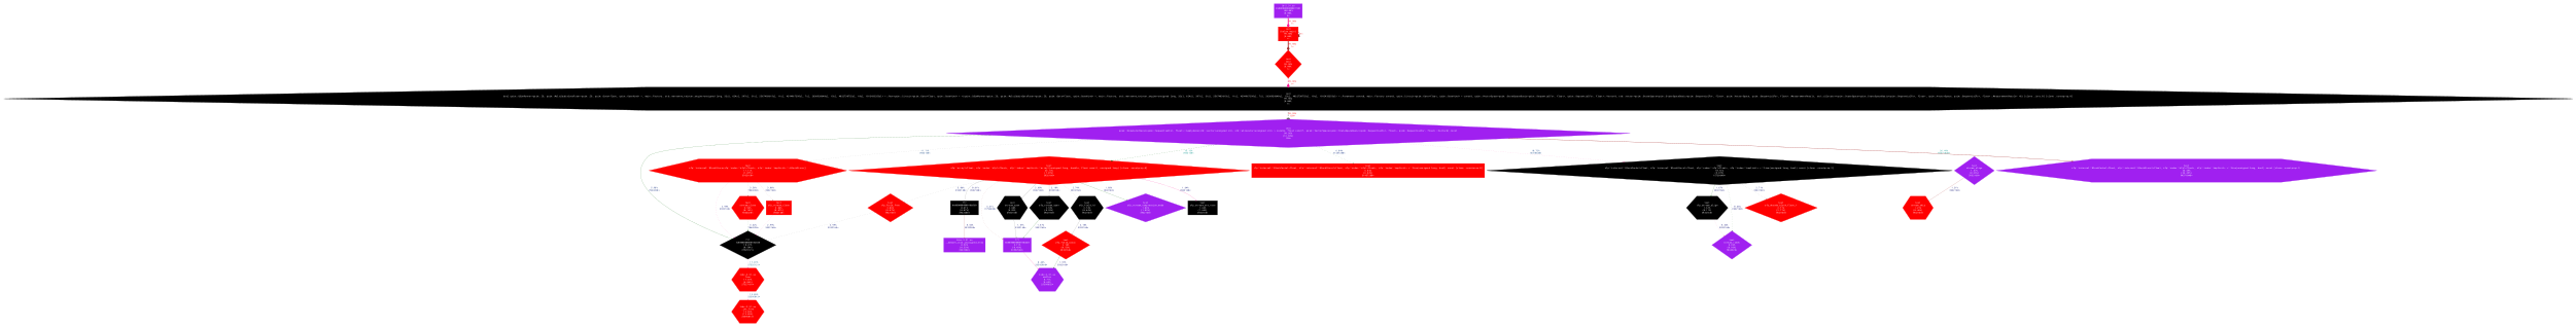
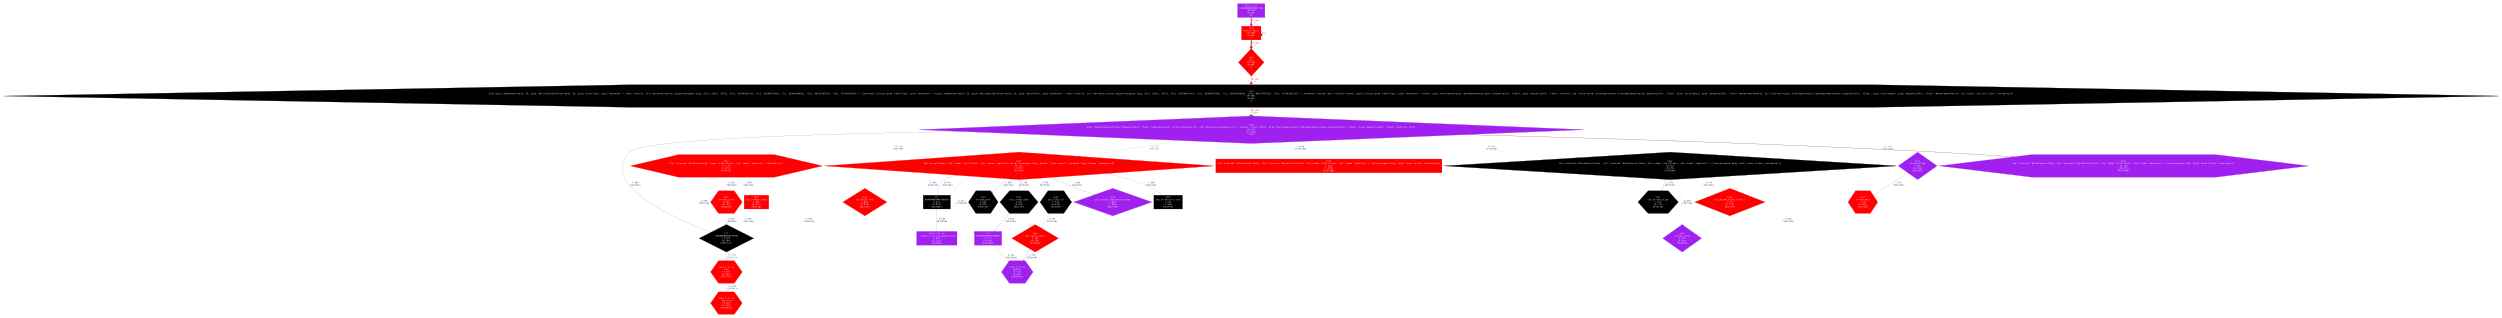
  digraph {
    fontname="Roboto Mono"
    nodesep=0.125
    ranksep=0.25
    node [color=red fontcolor="#ffffff" fontname="Roboto Mono" fontsize=10.00 shape=hexagon style=filled]
    edge [arrowhead=diamond arrowsize=0.35 color=gray40 fontcolor="#ff0000" fontname="Roboto Mono" fontsize=10.00 labeldistance=0.50 penwidth=0.50 style=dotted]
    n1 [height=0 label="test\n(below main)\n99.98%\n(0.00%)\n2×" shape=box width=0]
    n2 [height=0 label="test\nmain\n99.98%\n(0.00%)\n1×" shape=diamond width=0]
    n3 [color=black height=0 label="test\nbool qsim::QSimRunner<qsim::IO, qsim::MultiQubitGateFuser<qsim::IO, qsim::Gate<float, qsim::GateKind> >, main::Factory, std::mersenne_twister_engine<unsigned long, 32ul, 624ul, 397ul, 31ul, 2567483615ul, 11ul, 4294967295ul, 7ul, 2636928640ul, 15ul, 4022730752ul, 18ul, 1812433253ul> >::Run<qsim::Circuit<qsim::Gate<float, qsim::GateKind> > >(qsim::QSimRunner<qsim::IO, qsim::MultiQubitGateFuser<qsim::IO, qsim::Gate<float, qsim::GateKind> >, main::Factory, std::mersenne_twister_engine<unsigned long, 32ul, 624ul, 397ul, 31ul, 2567483615ul, 11ul, 4294967295ul, 7ul, 2636928640ul, 15ul, 4022730752ul, 18ul, 1812433253ul> >::Parameter const&, main::Factory const&, qsim::Circuit<qsim::Gate<float, qsim::GateKind> > const&, qsim::VectorSpace<qsim::StateSpaceBasic<qsim::SequentialFor, float>, qsim::SequentialFor, float>::Vector&, std::vector<qsim::StateSpace<qsim::StateSpaceBasic<qsim::SequentialFor, float>, qsim::VectorSpace, qsim::SequentialFor, float>::MeasurementResult, std::allocator<qsim::StateSpace<qsim::StateSpaceBasic<qsim::SequentialFor, float>, qsim::VectorSpace, qsim::SequentialFor, float>::MeasurementResult> >&) [clone .isra.0] [clone .constprop.0]\n99.96%\n(0.00%)\n1×" width=0]
    n4 [color=purple height=0 label="test\nqsim::SimulatorBasic<qsim::SequentialFor, float>::ApplyGate(std::vector<unsigned int, std::allocator<unsigned int> > const&, float const*, qsim::VectorSpace<qsim::StateSpaceBasic<qsim::SequentialFor, float>, qsim::SequentialFor, float>::Vector&) const\n99.95%\n(12.69%)\n120×" shape=diamond width=0]
    n5 [color=purple height=0 label="ld-2.31.so\n0x0000000000001100\n100.00%\n(0.00%)\n0×" shape=box width=0]
    n6 [color=black height=0 label="???\n0x000000000010b560\n0.61%\n(0.07%)\n3932280×" shape=box width=0]
    n7 [color=purple height=0 label="libc-2.31.so\n__memset_avx2_unaligned_erms\n0.53%\n(0.53%)\n3932280×" shape=box width=0]
    n8 [color=black height=0 label="???\n0x000000000010b650\n18.37%\n(0.50%)\n27525121×" shape=diamond width=0]
    n9 [height=0 label="libc-2.31.so\nfree\n17.87%\n(4.84%)\n27527181×" width=0]
    n10 [height=0 label="libc-2.31.so\n_int_free\n13.03%\n(13.03%)\n23595013×" width=0]
    n11 [color=purple height=0 label="???\n0x000000000010b6d0\n9.11%\n(0.43%)\n23592960×" shape=box width=0]
    n12 [color=purple height=0 label="libc-2.31.so\nmalloc\n8.71%\n(8.69%)\n23595052×" width=0]
    n13 [height=0 label="test\nzfp::array1<float, zfp::codec::zfp1<float>, zfp::index::implicit>::array1(unsigned long, double, float const*, unsigned long) [clone .constprop.0]\n26.13%\n(7.01%)\n3932160×" shape=diamond width=0]
    n14 [height=0 label="test\nzfp::internal::BlockCache1<float, zfp::internal::BlockStore1<float, zfp::codec::zfp1<float>, zfp::index::implicit> >::line(unsigned long, bool) const [clone .constprop.0]\n6.84%\n(6.84%)\n31457280×" shape=box width=0]
    n15 [color=black height=0 label="test\nzfp::internal::BlockCache1<float, zfp::internal::BlockStore1<float, zfp::codec::zfp1<float>, zfp::index::implicit> >::line(unsigned long, bool) const [clone .constprop.2]\n10.72%\n(5.87%)\n15728640×" shape=diamond width=0]
    n16 [color=purple height=0 label="test\nzfp::internal::BlockCache1<float, zfp::internal::BlockStore1<float, zfp::codec::zfp1<float>, zfp::index::implicit> >::line(unsigned long, bool) const [clone .constprop.3]\n26.49%\n(26.49%)\n94371840×" width=0]
    n17 [height=0 label="test\nzfp::internal::BlockStore<zfp::codec::zfp1<float>, zfp::index::implicit>::~BlockStore()\n11.11%\n(1.07%)\n3932160×" width=0]
    n18 [color=black height=0 label="test\nstream_open\n2.60%\n(0.82%)\n3932160×" width=0]
    n19 [color=black height=0 label="test\nzfp_field_1d\n2.74%\n(0.64%)\n3932160×" width=0]
    n20 [height=0 label="test\nzfp_field_free\n3.06%\n(0.07%)\n3932160×" shape=diamond width=0]
    n21 [color=purple height=0 label="test\nzfp_stream_compression_mode\n1.03%\n(1.03%)\n3932160×" shape=diamond width=0]
    n22 [color=black height=0 label="test\nzfp_stream_open\n2.10%\n(0.53%)\n3932160×" width=0]
    n23 [color=black height=0 label="test\nzfp_stream_set_rate\n1.64%\n(1.64%)\n3932160×" shape=box width=0]
    n24 [color=purple height=0 label="test\nstream_rseek\n0.93%\n(0.93%)\n7864320×" shape=diamond width=0]
    n25 [height=0 label="test\nzfp_decode_block_float_1\n2.71%\n(2.71%)\n3932160×" shape=diamond width=0]
    n26 [color=black height=0 label="test\nzfp_stream_align\n1.67%\n(0.11%)\n3932160×" width=0]
    n27 [height=0 label="test\nstream_close\n3.56%\n(0.14%)\n7864320×" width=0]
    n28 [height=0 label="test\nzfp_stream_close\n3.06%\n(0.07%)\n3932160×" shape=box width=0]
    n29 [height=0 label="test\nzfp_field_alloc\n2.10%\n(0.53%)\n3932160×" shape=diamond width=0]
    n30 [color=purple height=0 label="test\nstream_align\n1.57%\n(0.36%)\n3932160×" shape=diamond width=0]
    n31 [height=0 label="test\nstream_skip\n1.21%\n(0.46%)\n3932160×" width=0]
    n1 -> n1 [arrowhead=tee arrowsize=1.00 color=brown label="1×" labeldistance=4.00 penwidth=4.00]
    n1 -> n2 [arrowsize=1.00 color=brown label="99.98%\n1×" labeldistance=4.00 penwidth=4.00 style=solid]
    n2 -> n3 [arrowsize=1.00 color=deeppink label="99.96%\n1×" labeldistance=4.00 penwidth=4.00]
    n3 -> n4 [arrowhead=tee arrowsize=1.00 fontcolor="#ff0100" label="99.95%\n120×" labeldistance=4.00 penwidth=4.00]
    n4 -> n8 [arrowhead=tee color=darkgreen fontcolor="#0d277a" label="5.98%\n7864320×" style=bold]
    n4 -> n13 [arrowsize=0.51 color=darkgreen fontcolor="#0c958f" label="26.13%\n3932160×" labeldistance=1.05 penwidth=1.05]
    n4 -> n14 [arrowhead=tee color=darkgreen fontcolor="#0d2b7c" label="6.84%\n31457280×"]
    n4 -> n15 [color=deeppink fontcolor="#0d3e81" label="10.72%\n15728640×"]
    n4 -> n16 [arrowhead=tee arrowsize=0.51 color=brown fontcolor="#0c958d" label="26.49%\n94371840×" labeldistance=1.06 penwidth=1.06 style=solid]
    n4 -> n17 [fontcolor="#0d4081" label="11.11%\n3932160×"]
    n5 -> n1 [arrowsize=1.00 color=deeppink label="99.98%\n1×" labeldistance=4.00 penwidth=4.00 style=solid]
    n6 -> n7 [arrowhead=tee color=brown fontcolor="#0d0f73" label="0.53%\n3932280×" style=bold]
    n8 -> n9 [arrowhead=tee arrowsize=0.42 color=deeppink fontcolor="#0c668a" label="17.87%\n27525121×" labeldistance=0.71 penwidth=0.71]
    n9 -> n10 [arrowhead=tee arrowsize=0.36 color=deeppink fontcolor="#0d4b84" label="13.03%\n23595013×" labeldistance=0.52 penwidth=0.52]
    n11 -> n12 [color=deeppink fontcolor="#0d347e" label="8.69%\n23592960×" style=solid]
    n13 -> n6 [arrowhead=tee fontcolor="#0d0f74" label="0.61%\n3932160×" style=solid]
    n13 -> n11 [color=brown fontcolor="#0d2078" label="4.41%\n11796480×"]
    n13 -> n18 [fontcolor="#0d1876" label="2.60%\n3932160×" style=bold]
    n13 -> n19 [fontcolor="#0d1876" label="2.74%\n3932160×"]
    n13 -> n20 [arrowhead=tee fontcolor="#0d1a77" label="3.06%\n3932160×"]
    n13 -> n21 [arrowhead=tee color=darkgreen fontcolor="#0d1174" label="1.03%\n3932160×" style=bold]
    n13 -> n22 [arrowhead=tee fontcolor="#0d1675" label="2.10%\n3932160×" style=bold]
    n13 -> n23 [color=deeppink fontcolor="#0d1475" label="1.64%\n3932160×" style=solid]
    n15 -> n24 [arrowhead=tee color=darkgreen fontcolor="#0d0f73" label="0.46%\n3932160×"]
    n15 -> n25 [fontcolor="#0d1876" label="2.71%\n3932160×"]
    n15 -> n26 [color=darkgreen fontcolor="#0d1475" label="1.67%\n3932160×" style=solid]
    n17 -> n8 [arrowhead=tee color=deeppink fontcolor="#0d1977" label="2.99%\n3932160×"]
    n17 -> n27 [color=brown fontcolor="#0d1c77" label="3.56%\n7864320×"]
    n17 -> n28 [color=brown fontcolor="#0d1a77" label="3.06%\n3932160×"]
-   n18 -> n11 [fontcolor="#0d1375" label="1.57%\n3932160×" style=solid]
    n19 -> n29 [arrowhead=tee fontcolor="#0d1675" label="2.10%\n3932160×" style=solid]
    n20 -> n8 [arrowhead=tee fontcolor="#0d1977" label="2.99%\n3932160×"]
    n22 -> n11 [color=darkgreen fontcolor="#0d1375" label="1.57%\n3932160×" style=solid]
    n27 -> n8 [color=darkgreen fontcolor="#0d1b77" label="3.42%\n7864320×"]
    n28 -> n8 [arrowhead=tee color=deeppink fontcolor="#0d1977" label="2.99%\n3932160×"]
    n29 -> n12 [color=darkgreen fontcolor="#0d1375" label="1.57%\n3932160×" style=solid]
    n30 -> n31 [arrowhead=tee color=brown fontcolor="#0d1274" label="1.21%\n3932160×" style=solid]
-   n26 -> n24 [color=deeppink fontcolor="#0d0f73" label="0.46%\n3932160×"]
+   n31 -> n24 [color=deeppink fontcolor="#0d0f73" label="0.46%\n3932160×"]
  }
